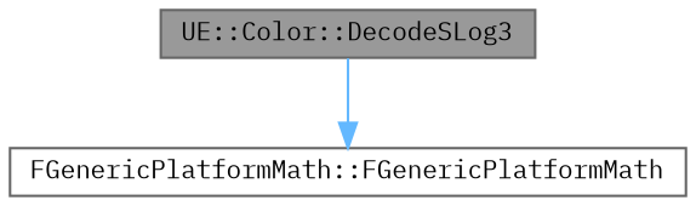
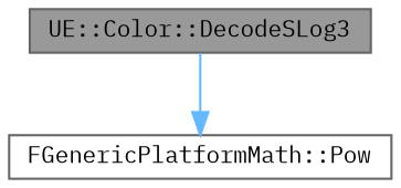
  digraph {
    rankdir=TB
    fontname="IBM Plex Mono"
    node [fontname="IBM Plex Mono" fontsize=10 shape=box style=filled]
    n1 [color=gray40 fillcolor=grey60 fontcolor=black height=0.2 label="UE::Color::DecodeSLog3" width=0.4]
-   n2 [color=grey40 fillcolor=white height=0.2 label="FGenericPlatformMath::FGenericPlatformMath" width=0.4]
+   n2 [color=grey40 fillcolor=white height=0.2 label="FGenericPlatformMath::Pow" width=0.4]
    n1 -> n2 [color=steelblue1 fontname="IBM Plex Mono" fontsize=10 labelfontname=Helvetica labelfontsize=10 style=solid]
  }
